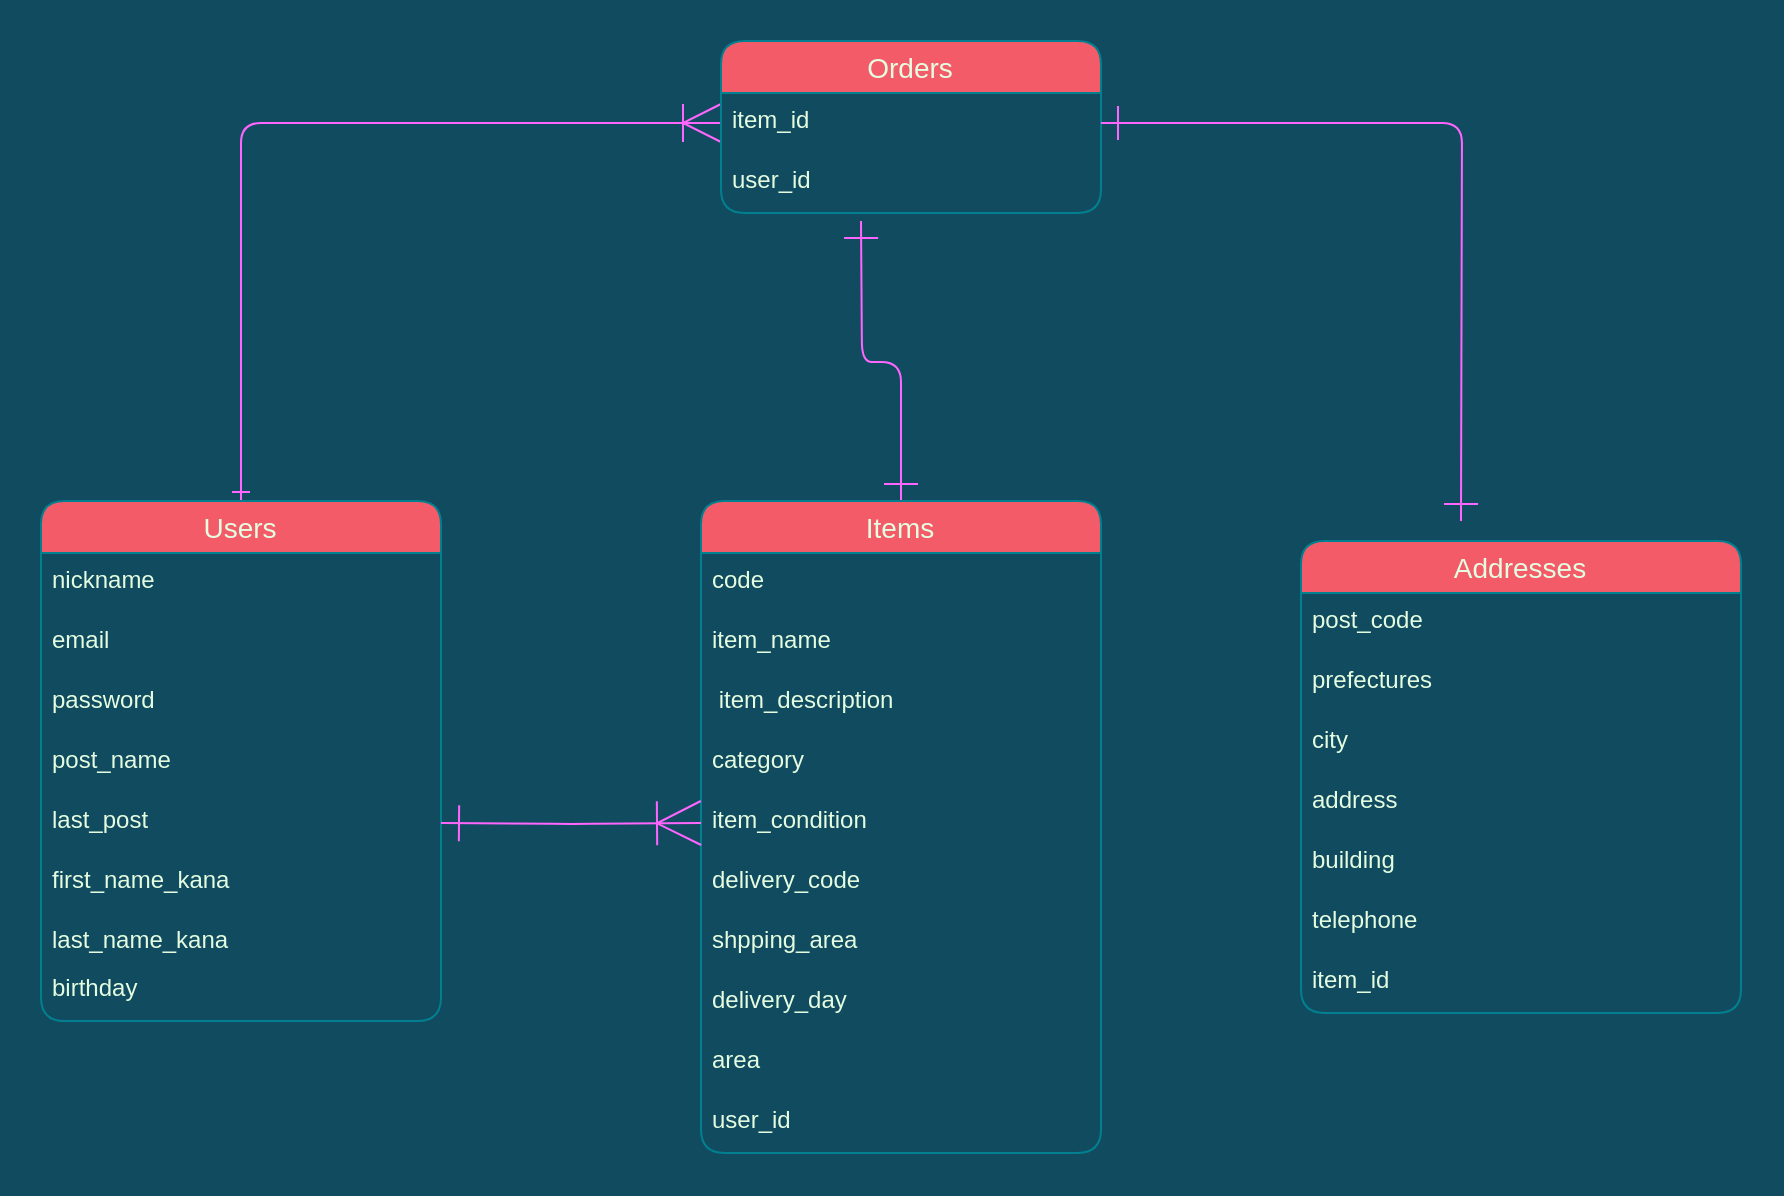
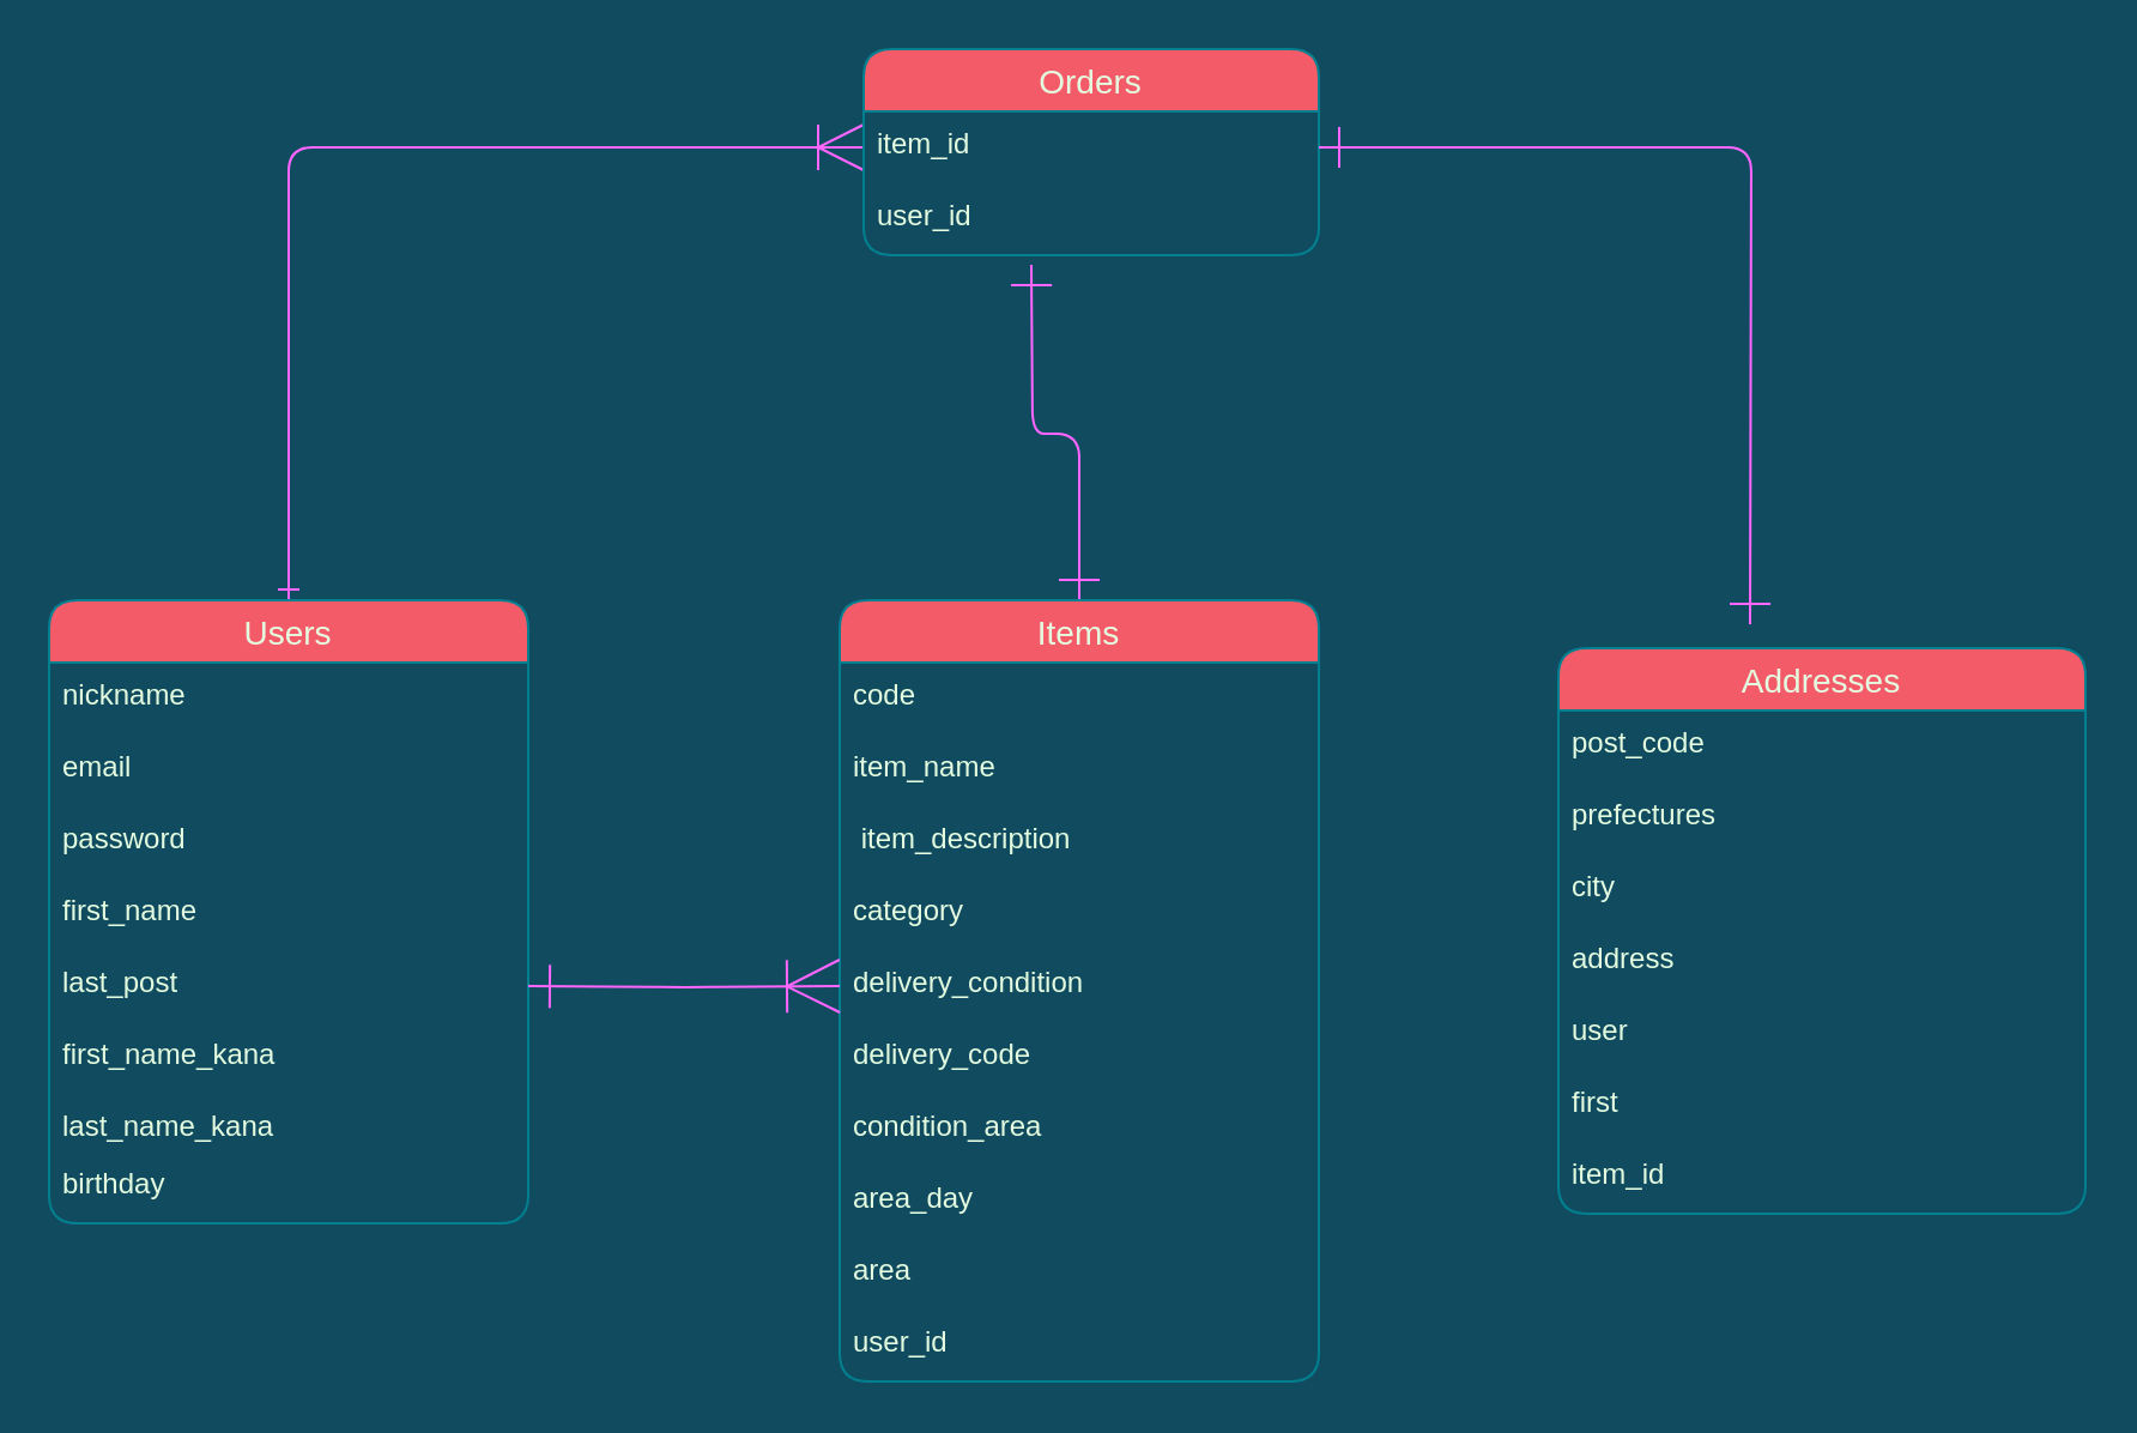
  <mxCell id="0" />
  <mxCell id="1" parent="0" />
  <mxCell id="2" style="edgeStyle=orthogonalEdgeStyle;curved=0;rounded=1;sketch=0;jumpSize=7;orthogonalLoop=1;jettySize=auto;html=1;exitX=0.5;exitY=0;exitDx=0;exitDy=0;startArrow=ERone;startFill=0;startSize=7;endArrow=ERoneToMany;endFill=0;endSize=17;targetPerimeterSpacing=3;strokeColor=#FF66FF;fillColor=#F45B69;fontColor=#E4FDE1;entryX=0;entryY=0.5;entryDx=0;entryDy=0;" parent="1" source="3" target="34" edge="1"><mxGeometry relative="1" as="geometry"><mxPoint x="350" y="80" as="targetPoint" /></mxGeometry></mxCell>
  <mxCell id="3" value="Users" style="swimlane;fontStyle=0;childLayout=stackLayout;horizontal=1;startSize=26;horizontalStack=0;resizeParent=1;resizeParentMax=0;resizeLast=0;collapsible=1;marginBottom=0;align=center;fontSize=14;fillColor=#F45B69;strokeColor=#028090;fontColor=#E4FDE1;rounded=1;" parent="1" vertex="1"><mxGeometry x="20" y="250" width="200" height="260" as="geometry" /></mxCell>
  <mxCell id="4" value="nickname" style="text;strokeColor=none;fillColor=none;spacingLeft=4;spacingRight=4;overflow=hidden;rotatable=0;points=[[0,0.5],[1,0.5]];portConstraint=eastwest;fontSize=12;fontColor=#E4FDE1;rounded=1;" parent="3" vertex="1"><mxGeometry y="26" width="200" height="30" as="geometry" /></mxCell>
  <mxCell id="5" value="email" style="text;strokeColor=none;fillColor=none;spacingLeft=4;spacingRight=4;overflow=hidden;rotatable=0;points=[[0,0.5],[1,0.5]];portConstraint=eastwest;fontSize=12;fontColor=#E4FDE1;rounded=1;" parent="3" vertex="1"><mxGeometry y="56" width="200" height="30" as="geometry" /></mxCell>
  <mxCell id="6" value="password" style="text;strokeColor=none;fillColor=none;spacingLeft=4;spacingRight=4;overflow=hidden;rotatable=0;points=[[0,0.5],[1,0.5]];portConstraint=eastwest;fontSize=12;fontColor=#E4FDE1;rounded=1;" parent="3" vertex="1"><mxGeometry y="86" width="200" height="30" as="geometry" /></mxCell>
- <mxCell id="7" value="post_name" style="text;strokeColor=none;fillColor=none;spacingLeft=4;spacingRight=4;overflow=hidden;rotatable=0;points=[[0,0.5],[1,0.5]];portConstraint=eastwest;fontSize=12;fontColor=#E4FDE1;rounded=1;" parent="3" vertex="1"><mxGeometry y="116" width="200" height="30" as="geometry" /></mxCell>
+ <mxCell id="7" value="first_name" style="text;strokeColor=none;fillColor=none;spacingLeft=4;spacingRight=4;overflow=hidden;rotatable=0;points=[[0,0.5],[1,0.5]];portConstraint=eastwest;fontSize=12;fontColor=#E4FDE1;rounded=1;" parent="3" vertex="1"><mxGeometry y="116" width="200" height="30" as="geometry" /></mxCell>
  <mxCell id="8" value="last_post" style="text;strokeColor=none;fillColor=none;spacingLeft=4;spacingRight=4;overflow=hidden;rotatable=0;points=[[0,0.5],[1,0.5]];portConstraint=eastwest;fontSize=12;fontColor=#E4FDE1;rounded=1;" parent="3" vertex="1"><mxGeometry y="146" width="200" height="30" as="geometry" /></mxCell>
  <mxCell id="9" value="first_name_kana" style="text;strokeColor=none;fillColor=none;spacingLeft=4;spacingRight=4;overflow=hidden;rotatable=0;points=[[0,0.5],[1,0.5]];portConstraint=eastwest;fontSize=12;fontColor=#E4FDE1;rounded=1;" parent="3" vertex="1"><mxGeometry y="176" width="200" height="30" as="geometry" /></mxCell>
  <mxCell id="10" value="last_name_kana" style="text;strokeColor=none;fillColor=none;spacingLeft=4;spacingRight=4;overflow=hidden;rotatable=0;points=[[0,0.5],[1,0.5]];portConstraint=eastwest;fontSize=12;fontColor=#E4FDE1;rounded=1;" parent="3" vertex="1"><mxGeometry y="206" width="200" height="24" as="geometry" /></mxCell>
  <mxCell id="11" value="birthday" style="text;strokeColor=none;fillColor=none;spacingLeft=4;spacingRight=4;overflow=hidden;rotatable=0;points=[[0,0.5],[1,0.5]];portConstraint=eastwest;fontSize=12;fontColor=#E4FDE1;rounded=1;" parent="3" vertex="1"><mxGeometry y="230" width="200" height="30" as="geometry" /></mxCell>
  <mxCell id="12" value="Addresses" style="swimlane;fontStyle=0;childLayout=stackLayout;horizontal=1;startSize=26;horizontalStack=0;resizeParent=1;resizeParentMax=0;resizeLast=0;collapsible=1;marginBottom=0;align=center;fontSize=14;fillColor=#F45B69;strokeColor=#028090;fontColor=#E4FDE1;rounded=1;" parent="1" vertex="1"><mxGeometry x="650" y="270" width="220" height="236" as="geometry" /></mxCell>
  <mxCell id="13" value="post_code" style="text;strokeColor=none;fillColor=none;spacingLeft=4;spacingRight=4;overflow=hidden;rotatable=0;points=[[0,0.5],[1,0.5]];portConstraint=eastwest;fontSize=12;fontColor=#E4FDE1;rounded=1;" parent="12" vertex="1"><mxGeometry y="26" width="220" height="30" as="geometry" /></mxCell>
  <mxCell id="14" value="prefectures" style="text;strokeColor=none;fillColor=none;spacingLeft=4;spacingRight=4;overflow=hidden;rotatable=0;points=[[0,0.5],[1,0.5]];portConstraint=eastwest;fontSize=12;fontColor=#E4FDE1;rounded=1;" parent="12" vertex="1"><mxGeometry y="56" width="220" height="30" as="geometry" /></mxCell>
  <mxCell id="15" value="city" style="text;strokeColor=none;fillColor=none;spacingLeft=4;spacingRight=4;overflow=hidden;rotatable=0;points=[[0,0.5],[1,0.5]];portConstraint=eastwest;fontSize=12;fontColor=#E4FDE1;rounded=1;" parent="12" vertex="1"><mxGeometry y="86" width="220" height="30" as="geometry" /></mxCell>
  <mxCell id="16" value="address" style="text;strokeColor=none;fillColor=none;spacingLeft=4;spacingRight=4;overflow=hidden;rotatable=0;points=[[0,0.5],[1,0.5]];portConstraint=eastwest;fontSize=12;fontColor=#E4FDE1;rounded=1;" parent="12" vertex="1"><mxGeometry y="116" width="220" height="30" as="geometry" /></mxCell>
- <mxCell id="17" value="building" style="text;strokeColor=none;fillColor=none;spacingLeft=4;spacingRight=4;overflow=hidden;rotatable=0;points=[[0,0.5],[1,0.5]];portConstraint=eastwest;fontSize=12;fontColor=#E4FDE1;rounded=1;" parent="12" vertex="1"><mxGeometry y="146" width="220" height="30" as="geometry" /></mxCell>
- <mxCell id="18" value="telephone" style="text;strokeColor=none;fillColor=none;spacingLeft=4;spacingRight=4;overflow=hidden;rotatable=0;points=[[0,0.5],[1,0.5]];portConstraint=eastwest;fontSize=12;fontColor=#E4FDE1;rounded=1;" parent="12" vertex="1"><mxGeometry y="176" width="220" height="30" as="geometry" /></mxCell>
+ <mxCell id="17" value="user" style="text;strokeColor=none;fillColor=none;spacingLeft=4;spacingRight=4;overflow=hidden;rotatable=0;points=[[0,0.5],[1,0.5]];portConstraint=eastwest;fontSize=12;fontColor=#E4FDE1;rounded=1;" parent="12" vertex="1"><mxGeometry y="146" width="220" height="30" as="geometry" /></mxCell>
+ <mxCell id="18" value="first" style="text;strokeColor=none;fillColor=none;spacingLeft=4;spacingRight=4;overflow=hidden;rotatable=0;points=[[0,0.5],[1,0.5]];portConstraint=eastwest;fontSize=12;fontColor=#E4FDE1;rounded=1;" parent="12" vertex="1"><mxGeometry y="176" width="220" height="30" as="geometry" /></mxCell>
  <mxCell id="19" value="item_id" style="text;strokeColor=none;fillColor=none;spacingLeft=4;spacingRight=4;overflow=hidden;rotatable=0;points=[[0,0.5],[1,0.5]];portConstraint=eastwest;fontSize=12;fontColor=#E4FDE1;rounded=1;" vertex="1" parent="12"><mxGeometry y="206" width="220" height="30" as="geometry" /></mxCell>
  <mxCell id="20" style="edgeStyle=orthogonalEdgeStyle;curved=0;rounded=1;sketch=0;jumpSize=7;orthogonalLoop=1;jettySize=auto;html=1;exitX=0.5;exitY=0;exitDx=0;exitDy=0;startArrow=ERone;startFill=0;startSize=15;endArrow=ERone;endFill=0;endSize=15;targetPerimeterSpacing=3;strokeColor=#FF66FF;fillColor=#F45B69;fontColor=#E4FDE1;" parent="1" source="21" edge="1"><mxGeometry relative="1" as="geometry"><mxPoint x="430" y="110" as="targetPoint" /></mxGeometry></mxCell>
  <mxCell id="21" value="Items" style="swimlane;fontStyle=0;childLayout=stackLayout;horizontal=1;startSize=26;horizontalStack=0;resizeParent=1;resizeParentMax=0;resizeLast=0;collapsible=1;marginBottom=0;align=center;fontSize=14;fillColor=#F45B69;strokeColor=#028090;fontColor=#E4FDE1;rounded=1;" parent="1" vertex="1"><mxGeometry x="350" y="250" width="200" height="326" as="geometry" /></mxCell>
  <mxCell id="22" value="code&#10;" style="text;strokeColor=none;fillColor=none;spacingLeft=4;spacingRight=4;overflow=hidden;rotatable=0;points=[[0,0.5],[1,0.5]];portConstraint=eastwest;fontSize=12;fontColor=#E4FDE1;rounded=1;" parent="21" vertex="1"><mxGeometry y="26" width="200" height="30" as="geometry" /></mxCell>
  <mxCell id="23" value="item_name" style="text;strokeColor=none;fillColor=none;spacingLeft=4;spacingRight=4;overflow=hidden;rotatable=0;points=[[0,0.5],[1,0.5]];portConstraint=eastwest;fontSize=12;fontColor=#E4FDE1;rounded=1;" parent="21" vertex="1"><mxGeometry y="56" width="200" height="30" as="geometry" /></mxCell>
  <mxCell id="24" value=" item_description" style="text;strokeColor=none;fillColor=none;spacingLeft=4;spacingRight=4;overflow=hidden;rotatable=0;points=[[0,0.5],[1,0.5]];portConstraint=eastwest;fontSize=12;fontColor=#E4FDE1;rounded=1;" parent="21" vertex="1"><mxGeometry y="86" width="200" height="30" as="geometry" /></mxCell>
  <mxCell id="25" value="category" style="text;strokeColor=none;fillColor=none;spacingLeft=4;spacingRight=4;overflow=hidden;rotatable=0;points=[[0,0.5],[1,0.5]];portConstraint=eastwest;fontSize=12;fontColor=#E4FDE1;rounded=1;" parent="21" vertex="1"><mxGeometry y="116" width="200" height="30" as="geometry" /></mxCell>
- <mxCell id="26" value="item_condition" style="text;strokeColor=none;fillColor=none;spacingLeft=4;spacingRight=4;overflow=hidden;rotatable=0;points=[[0,0.5],[1,0.5]];portConstraint=eastwest;fontSize=12;fontColor=#E4FDE1;rounded=1;" parent="21" vertex="1"><mxGeometry y="146" width="200" height="30" as="geometry" /></mxCell>
+ <mxCell id="26" value="delivery_condition" style="text;strokeColor=none;fillColor=none;spacingLeft=4;spacingRight=4;overflow=hidden;rotatable=0;points=[[0,0.5],[1,0.5]];portConstraint=eastwest;fontSize=12;fontColor=#E4FDE1;rounded=1;" parent="21" vertex="1"><mxGeometry y="146" width="200" height="30" as="geometry" /></mxCell>
  <mxCell id="27" value="delivery_code" style="text;strokeColor=none;fillColor=none;spacingLeft=4;spacingRight=4;overflow=hidden;rotatable=0;points=[[0,0.5],[1,0.5]];portConstraint=eastwest;fontSize=12;fontColor=#E4FDE1;rounded=1;" parent="21" vertex="1"><mxGeometry y="176" width="200" height="30" as="geometry" /></mxCell>
- <mxCell id="28" value="shpping_area" style="text;strokeColor=none;fillColor=none;spacingLeft=4;spacingRight=4;overflow=hidden;rotatable=0;points=[[0,0.5],[1,0.5]];portConstraint=eastwest;fontSize=12;fontColor=#E4FDE1;rounded=1;" parent="21" vertex="1"><mxGeometry y="206" width="200" height="30" as="geometry" /></mxCell>
- <mxCell id="29" value="delivery_day" style="text;strokeColor=none;fillColor=none;spacingLeft=4;spacingRight=4;overflow=hidden;rotatable=0;points=[[0,0.5],[1,0.5]];portConstraint=eastwest;fontSize=12;fontColor=#E4FDE1;rounded=1;" parent="21" vertex="1"><mxGeometry y="236" width="200" height="30" as="geometry" /></mxCell>
+ <mxCell id="28" value="condition_area" style="text;strokeColor=none;fillColor=none;spacingLeft=4;spacingRight=4;overflow=hidden;rotatable=0;points=[[0,0.5],[1,0.5]];portConstraint=eastwest;fontSize=12;fontColor=#E4FDE1;rounded=1;" parent="21" vertex="1"><mxGeometry y="206" width="200" height="30" as="geometry" /></mxCell>
+ <mxCell id="29" value="area_day" style="text;strokeColor=none;fillColor=none;spacingLeft=4;spacingRight=4;overflow=hidden;rotatable=0;points=[[0,0.5],[1,0.5]];portConstraint=eastwest;fontSize=12;fontColor=#E4FDE1;rounded=1;" parent="21" vertex="1"><mxGeometry y="236" width="200" height="30" as="geometry" /></mxCell>
  <mxCell id="30" value="area" style="text;strokeColor=none;fillColor=none;spacingLeft=4;spacingRight=4;overflow=hidden;rotatable=0;points=[[0,0.5],[1,0.5]];portConstraint=eastwest;fontSize=12;fontColor=#E4FDE1;rounded=1;" parent="21" vertex="1"><mxGeometry y="266" width="200" height="30" as="geometry" /></mxCell>
  <mxCell id="31" value="user_id" style="text;strokeColor=none;fillColor=none;spacingLeft=4;spacingRight=4;overflow=hidden;rotatable=0;points=[[0,0.5],[1,0.5]];portConstraint=eastwest;fontSize=12;fontColor=#E4FDE1;rounded=1;" vertex="1" parent="21"><mxGeometry y="296" width="200" height="30" as="geometry" /></mxCell>
  <mxCell id="32" style="edgeStyle=orthogonalEdgeStyle;curved=0;rounded=1;sketch=0;jumpSize=7;orthogonalLoop=1;jettySize=auto;html=1;entryX=0;entryY=0.5;entryDx=0;entryDy=0;endArrow=ERoneToMany;endFill=0;endSize=20;targetPerimeterSpacing=3;strokeColor=#FF66FF;fillColor=#F45B69;fontColor=#E4FDE1;startArrow=ERone;startFill=0;sourcePerimeterSpacing=14;startSize=16;" parent="1" target="26" edge="1"><mxGeometry relative="1" as="geometry"><mxPoint x="220" y="411" as="sourcePoint" /></mxGeometry></mxCell>
  <mxCell id="33" value="Orders" style="swimlane;fontStyle=0;childLayout=stackLayout;horizontal=1;startSize=26;horizontalStack=0;resizeParent=1;resizeParentMax=0;resizeLast=0;collapsible=1;marginBottom=0;align=center;fontSize=14;fillColor=#F45B69;strokeColor=#028090;fontColor=#E4FDE1;rounded=1;" parent="1" vertex="1"><mxGeometry x="360" y="20" width="190" height="86" as="geometry" /></mxCell>
  <mxCell id="34" value="item_id" style="text;strokeColor=none;fillColor=none;spacingLeft=4;spacingRight=4;overflow=hidden;rotatable=0;points=[[0,0.5],[1,0.5]];portConstraint=eastwest;fontSize=12;fontColor=#E4FDE1;rounded=1;" parent="33" vertex="1"><mxGeometry y="26" width="190" height="30" as="geometry" /></mxCell>
  <mxCell id="35" value="user_id" style="text;strokeColor=none;fillColor=none;spacingLeft=4;spacingRight=4;overflow=hidden;rotatable=0;points=[[0,0.5],[1,0.5]];portConstraint=eastwest;fontSize=12;fontColor=#E4FDE1;rounded=1;" parent="33" vertex="1"><mxGeometry y="56" width="190" height="30" as="geometry" /></mxCell>
  <mxCell id="36" style="edgeStyle=orthogonalEdgeStyle;curved=0;rounded=1;sketch=0;jumpSize=7;orthogonalLoop=1;jettySize=auto;html=1;exitX=1;exitY=0.5;exitDx=0;exitDy=0;startArrow=ERone;startFill=0;startSize=15;endArrow=ERone;endFill=0;endSize=15;targetPerimeterSpacing=3;strokeColor=#FF66FF;fillColor=#F45B69;fontColor=#E4FDE1;" parent="1" source="34" edge="1"><mxGeometry relative="1" as="geometry"><mxPoint x="730" y="260" as="targetPoint" /></mxGeometry></mxCell>
